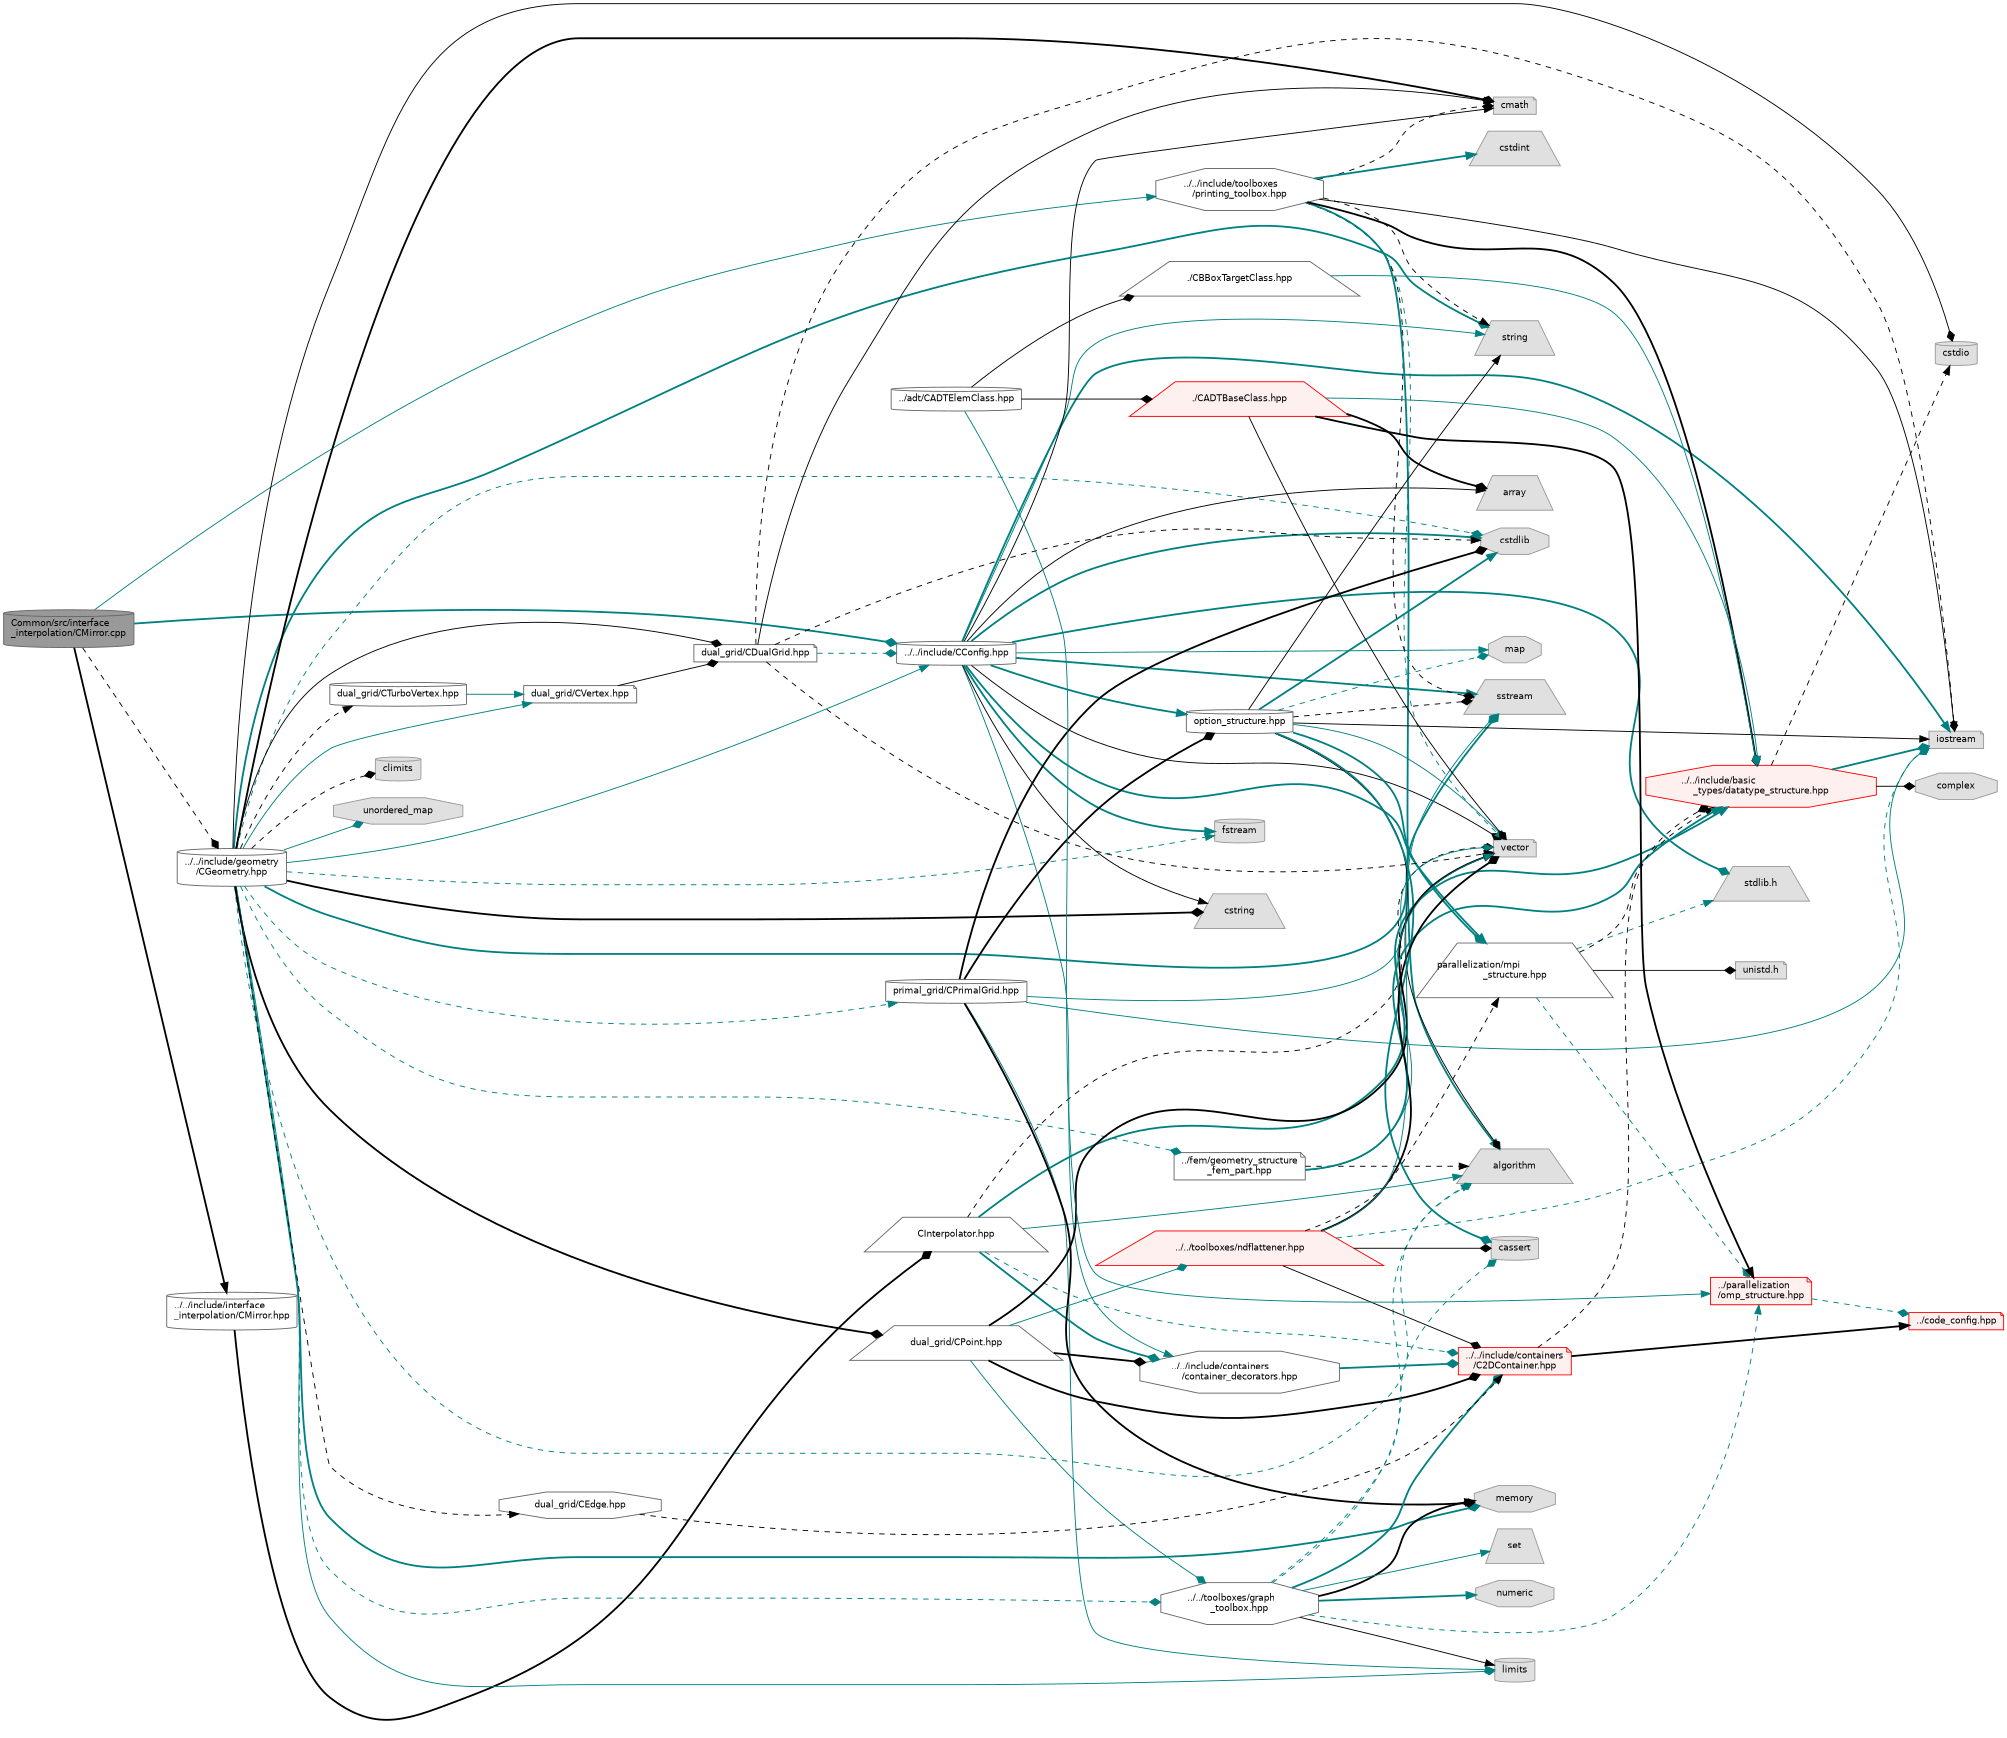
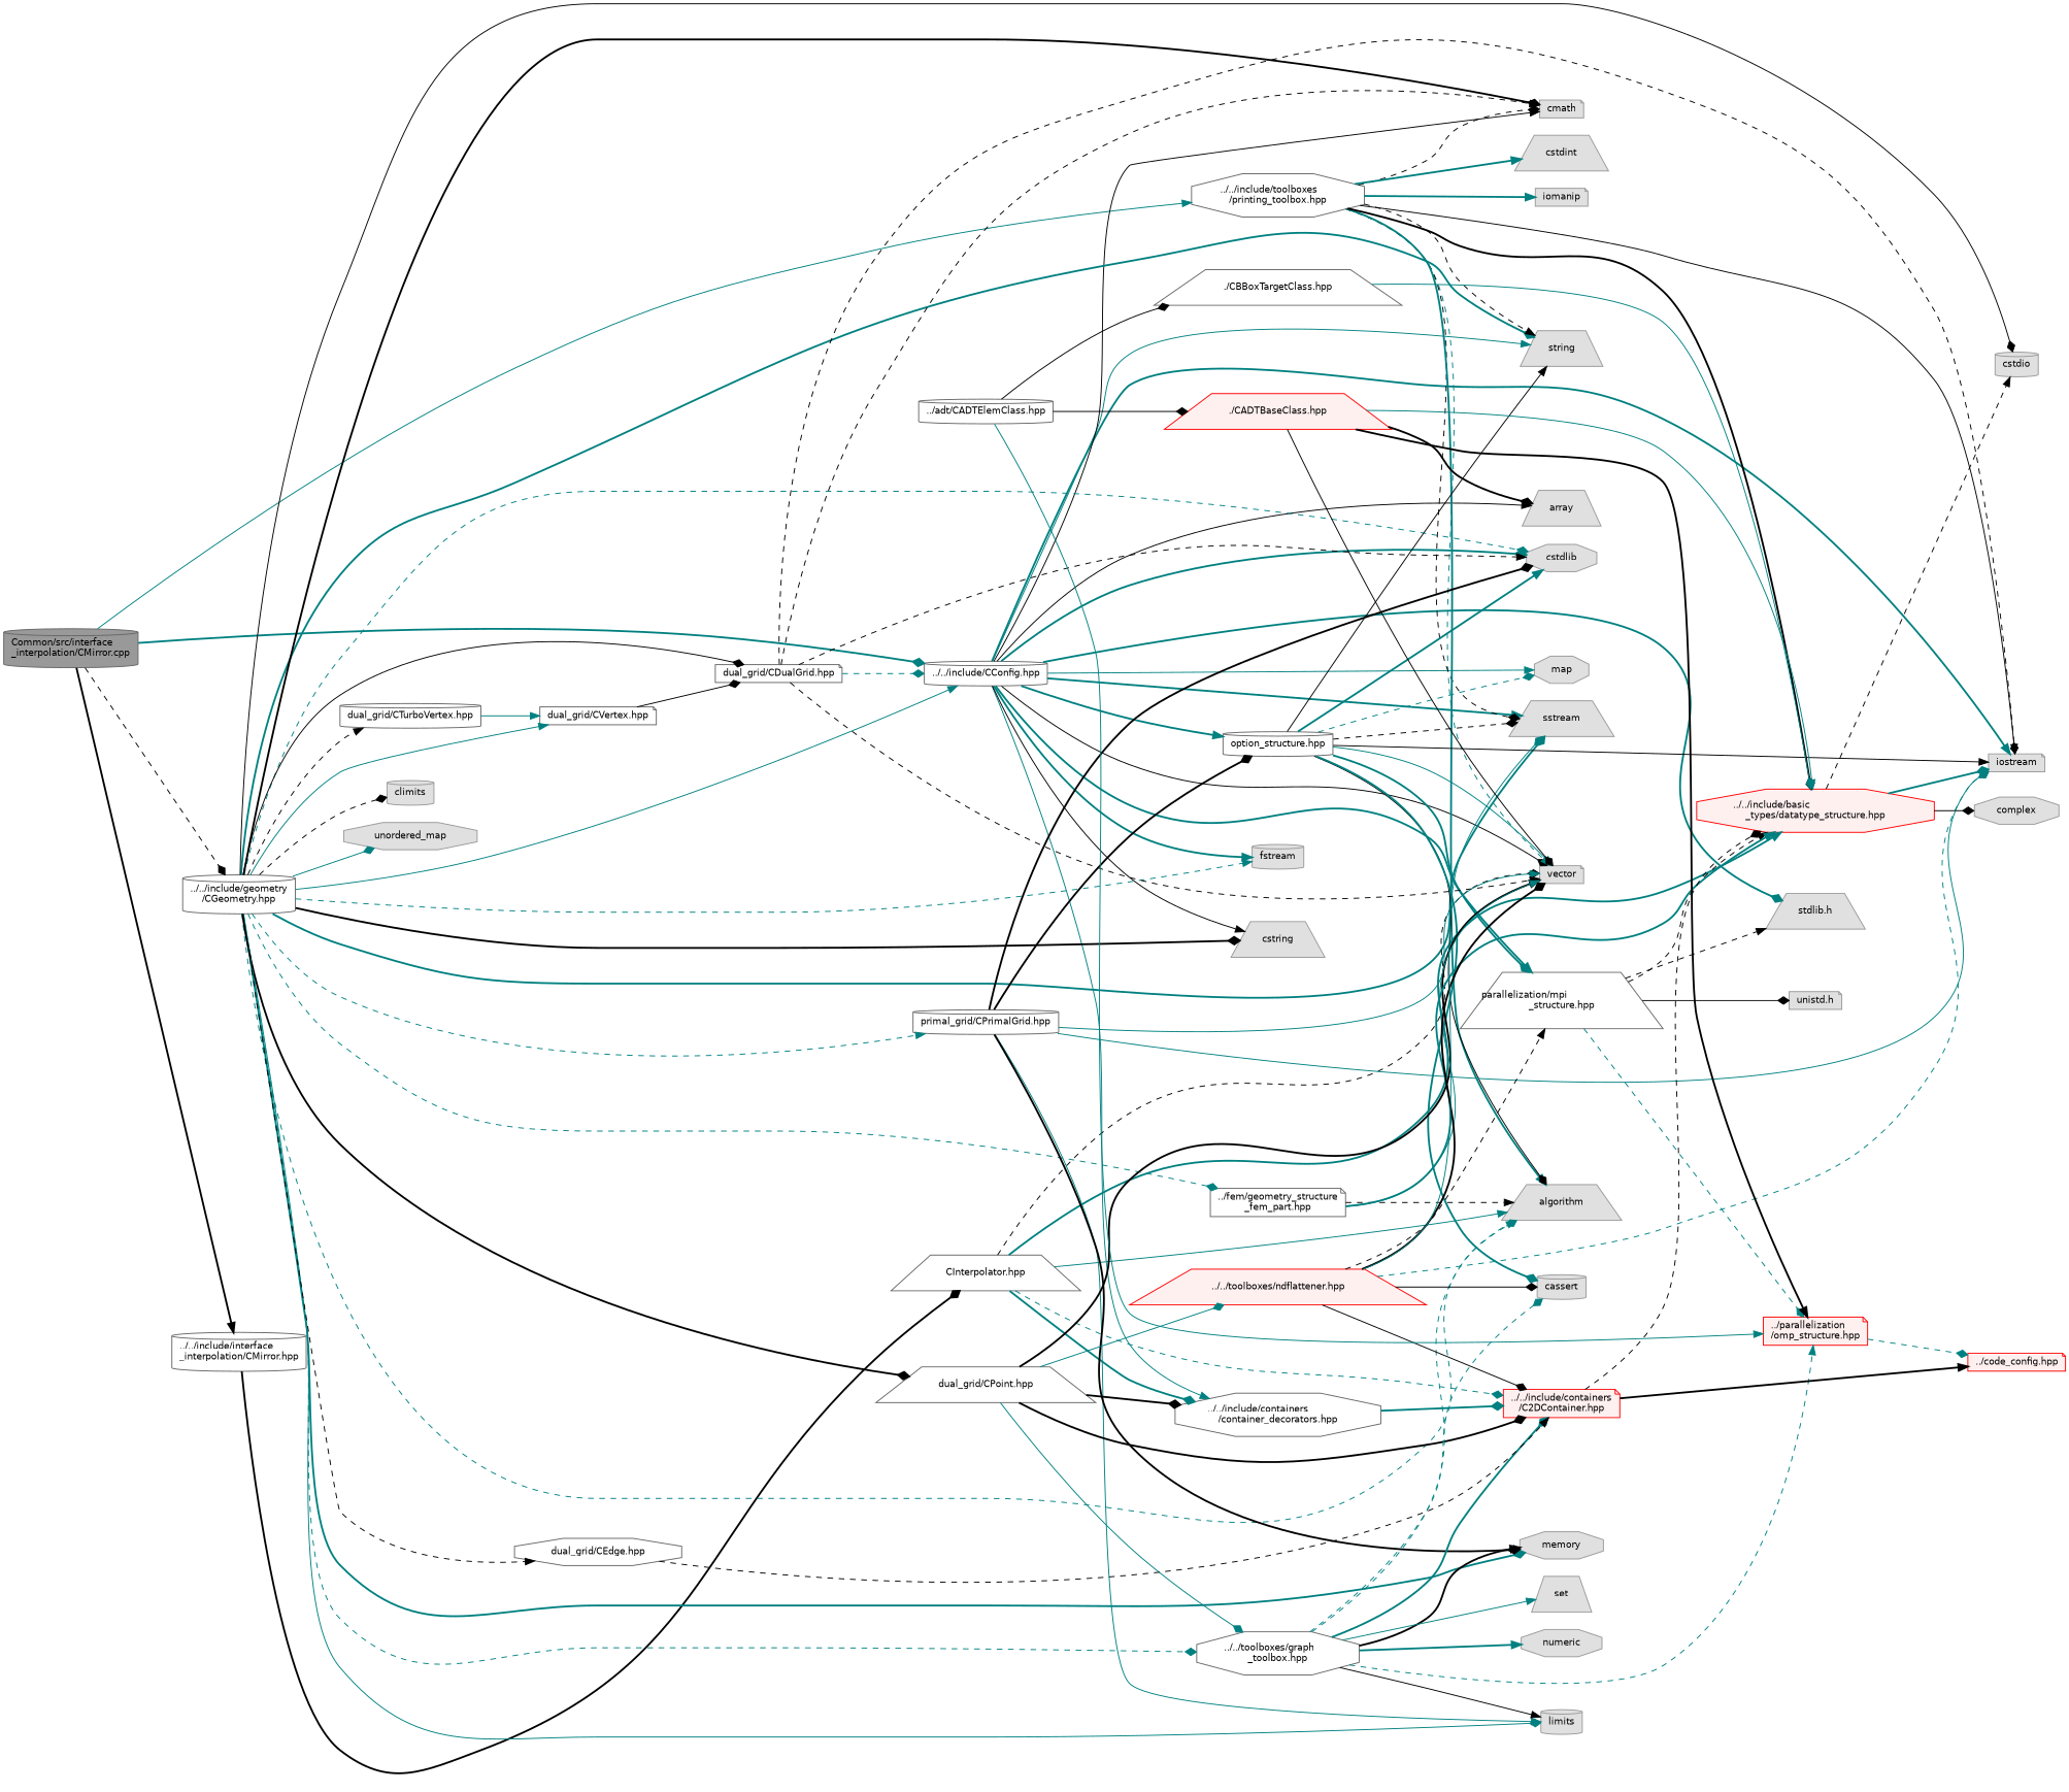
  digraph {
    rankdir=LR
    node [color=grey60 fillcolor="#E0E0E0" fontname=Helvetica fontsize=10 shape=trapezium style=filled]
    edge [arrowhead=diamond color=teal fontname=Helvetica fontsize=10 labelfontname=Helvetica labelfontsize=10 style=solid]
    n1 [color=gray40 fillcolor=grey60 fontcolor=black height=0.2 label="Common/src/interface\l_interpolation/CMirror.cpp" shape=cylinder width=0.4]
    n2 [color=grey40 fillcolor=white height=0.2 label="../../include/interface\l_interpolation/CMirror.hpp" shape=cylinder width=0.4]
    n3 [color=grey40 fillcolor=white height=0.2 label="../../include/CConfig.hpp" shape=cylinder width=0.4]
    n4 [color=grey40 fillcolor=white height=0.2 label="../../include/geometry\l/CGeometry.hpp" shape=cylinder width=0.4]
    n5 [color=grey40 fillcolor=white height=0.2 label="../../include/toolboxes\l/printing_toolbox.hpp" shape=octagon width=0.4]
    n6 [color=grey40 fillcolor=white height=0.2 label="CInterpolator.hpp" width=0.4]
    n7 [color=grey40 fillcolor=white height=0.2 label="../../include/containers\l/container_decorators.hpp" shape=octagon width=0.4]
    n8 [height=0.2 label=vector shape=note width=0.4]
    n9 [height=0.2 label=iostream shape=note width=0.4]
    n10 [color=grey40 fillcolor=white height=0.2 label="parallelization/mpi\l_structure.hpp" width=0.4]
    n11 [height=0.2 label="stdlib.h" width=0.4]
    n12 [height=0.2 label=cstdlib shape=octagon width=0.4]
    n13 [height=0.2 label=fstream shape=cylinder width=0.4]
    n14 [height=0.2 label=sstream width=0.4]
    n15 [height=0.2 label=string width=0.4]
    n16 [height=0.2 label=cstring width=0.4]
    n17 [height=0.2 label=array width=0.4]
    n18 [height=0.2 label=cmath shape=note width=0.4]
    n19 [height=0.2 label=map shape=octagon width=0.4]
    n20 [color=grey40 fillcolor=white height=0.2 label="option_structure.hpp" shape=cylinder width=0.4]
    n21 [height=0.2 label=algorithm width=0.4]
    n22 [height=0.2 label=cstdio shape=cylinder width=0.4]
    n23 [height=0.2 label=limits shape=cylinder width=0.4]
    n24 [height=0.2 label=climits shape=cylinder width=0.4]
    n25 [height=0.2 label=memory shape=octagon width=0.4]
    n26 [height=0.2 label=unordered_map shape=octagon width=0.4]
    n27 [color=grey40 fillcolor=white height=0.2 label="primal_grid/CPrimalGrid.hpp" shape=cylinder width=0.4]
    n28 [color=grey40 fillcolor=white height=0.2 label="dual_grid/CDualGrid.hpp" shape=note width=0.4]
    n29 [color=grey40 fillcolor=white height=0.2 label="dual_grid/CPoint.hpp" width=0.4]
    n30 [color=grey40 fillcolor=white height=0.2 label="../../toolboxes/graph\l_toolbox.hpp" shape=octagon width=0.4]
    n31 [color=grey40 fillcolor=white height=0.2 label="dual_grid/CEdge.hpp" shape=octagon width=0.4]
    n32 [color=grey40 fillcolor=white height=0.2 label="dual_grid/CVertex.hpp" shape=note width=0.4]
    n33 [color=grey40 fillcolor=white height=0.2 label="dual_grid/CTurboVertex.hpp" shape=cylinder width=0.4]
    n34 [color=grey40 fillcolor=white height=0.2 label="../fem/geometry_structure\l_fem_part.hpp" shape=note width=0.4]
    n35 [color=red fillcolor="#FFF0F0" height=0.2 label="../../include/basic\l_types/datatype_structure.hpp" shape=octagon width=0.4]
+   n36 [height=0.2 label=iomanip shape=note width=0.4]
    n37 [height=0.2 label=cstdint width=0.4]
    n38 [color=red fillcolor="#FFF0F0" height=0.2 label="../../include/containers\l/C2DContainer.hpp" shape=note width=0.4]
    n39 [height=0.2 label=complex shape=octagon width=0.4]
    n40 [color=red fillcolor="#FFF0F0" height=0.2 label="../code_config.hpp" shape=note width=0.4]
    n41 [height=0.2 label="unistd.h" shape=note width=0.4]
    n42 [color=red fillcolor="#FFF0F0" height=0.2 label="../parallelization\l/omp_structure.hpp" shape=note width=0.4]
    n43 [height=0.2 label=cassert shape=cylinder width=0.4]
    n44 [color=red fillcolor="#FFF0F0" height=0.2 label="../../toolboxes/ndflattener.hpp" width=0.4]
    n45 [height=0.2 label=set width=0.4]
    n46 [height=0.2 label=numeric shape=octagon width=0.4]
    n47 [color=grey40 fillcolor=white height=0.2 label="../adt/CADTElemClass.hpp" shape=cylinder width=0.4]
    n48 [color=red fillcolor="#FFF0F0" height=0.2 label="./CADTBaseClass.hpp" width=0.4]
    n49 [color=grey40 fillcolor=white height=0.2 label="./CBBoxTargetClass.hpp" width=0.4]
    n1 -> n2 [arrowhead=normal color=black style=bold]
    n1 -> n3 [style=bold]
    n1 -> n4 [color=black style=dashed]
    n1 -> n5 [arrowhead=normal]
    n2 -> n6 [color=black style=bold]
    n3 -> n7 [arrowhead=normal]
    n3 -> n8 [color=black]
    n3 -> n9 [arrowhead=normal style=bold]
    n3 -> n10 [arrowhead=normal style=bold]
    n3 -> n11 [style=bold]
    n3 -> n12 [style=bold]
    n3 -> n13 [arrowhead=normal style=bold]
    n3 -> n14 [arrowhead=normal style=bold]
    n3 -> n15 [arrowhead=normal]
    n3 -> n16 [arrowhead=normal color=black]
    n3 -> n17 [arrowhead=normal color=black]
    n3 -> n18 [arrowhead=normal color=black]
    n3 -> n19 [arrowhead=normal]
    n3 -> n20 [arrowhead=normal style=bold]
    n4 -> n3 [arrowhead=normal]
    n4 -> n12 [style=dashed]
    n4 -> n13 [arrowhead=normal style=dashed]
    n4 -> n14 [style=bold]
    n4 -> n15 [style=bold]
    n4 -> n16 [color=black style=bold]
    n4 -> n18 [color=black style=bold]
    n4 -> n21 [style=dashed]
    n4 -> n22 [color=black]
    n4 -> n23
    n4 -> n24 [color=black style=dashed]
    n4 -> n25 [style=bold]
    n4 -> n26
    n4 -> n27 [arrowhead=normal style=dashed]
    n4 -> n28 [color=black]
    n4 -> n29 [color=black style=bold]
    n4 -> n30 [style=dashed]
    n4 -> n31 [arrowhead=normal color=black style=dashed]
    n4 -> n32 [arrowhead=normal]
    n4 -> n33 [arrowhead=normal color=black style=dashed]
    n4 -> n34 [style=dashed]
    n5 -> n8 [arrowhead=normal style=dashed]
    n5 -> n9 [color=black]
    n5 -> n14 [color=black style=dashed]
    n5 -> n15 [arrowhead=normal color=black style=dashed]
    n5 -> n18 [color=black style=dashed]
    n5 -> n21 [arrowhead=normal style=bold]
    n5 -> n35 [color=black style=bold]
+   n5 -> n36 [arrowhead=normal style=bold]
    n5 -> n37 [arrowhead=normal style=bold]
    n6 -> n7 [style=bold]
    n6 -> n8 [color=black style=dashed]
    n6 -> n21 [arrowhead=normal]
    n6 -> n35 [arrowhead=normal style=bold]
    n6 -> n38 [style=dashed]
    n7 -> n38 [style=bold]
-   n10 -> n11 [arrowhead=normal style=dashed]
+   n10 -> n11 [arrowhead=normal color=black style=dashed]
    n10 -> n35 [arrowhead=normal color=black style=dashed]
    n10 -> n41 [color=black]
    n10 -> n42 [style=dashed]
    n20 -> n8 [arrowhead=normal]
    n20 -> n9 [arrowhead=normal color=black]
    n20 -> n10 [style=bold]
    n20 -> n12 [arrowhead=normal style=bold]
    n20 -> n14 [color=black style=dashed]
    n20 -> n15 [arrowhead=normal color=black]
    n20 -> n19 [style=dashed]
    n20 -> n21 [color=black]
    n20 -> n43 [style=bold]
    n27 -> n8 [arrowhead=normal]
    n27 -> n9
    n27 -> n12 [color=black style=bold]
    n27 -> n20 [color=black style=bold]
    n27 -> n23 [arrowhead=normal]
    n27 -> n25 [color=black style=bold]
    n28 -> n3 [style=dashed]
    n28 -> n8 [arrowhead=normal color=black style=dashed]
    n28 -> n9 [arrowhead=normal color=black style=dashed]
    n28 -> n12 [arrowhead=normal color=black style=dashed]
-   n28 -> n18 [arrowhead=normal color=black]
+   n28 -> n18 [arrowhead=normal color=black style=dashed]
    n29 -> n7 [color=black style=bold]
    n29 -> n8 [arrowhead=normal color=black style=bold]
    n29 -> n30
    n29 -> n38 [color=black style=bold]
    n29 -> n44
    n30 -> n21 [arrowhead=normal style=dashed]
    n30 -> n23 [arrowhead=normal color=black]
    n30 -> n25 [arrowhead=normal color=black style=bold]
    n30 -> n38 [style=bold]
    n30 -> n42 [arrowhead=normal style=dashed]
    n30 -> n43 [style=dashed]
    n30 -> n45 [arrowhead=normal]
    n30 -> n46 [arrowhead=normal style=bold]
    n31 -> n38 [arrowhead=normal color=black style=dashed]
    n32 -> n28 [color=black]
    n33 -> n32 [arrowhead=normal]
    n34 -> n8 [arrowhead=normal]
    n34 -> n21 [arrowhead=normal color=black style=dashed]
    n34 -> n35 [arrowhead=normal style=bold]
    n35 -> n9 [style=bold]
    n35 -> n22 [arrowhead=normal color=black style=dashed]
    n35 -> n39 [color=black]
    n38 -> n35 [color=black style=dashed]
    n38 -> n40 [arrowhead=normal color=black style=bold]
    n42 -> n40 [style=dashed]
    n44 -> n8 [color=black style=bold]
    n44 -> n9 [style=dashed]
    n44 -> n10 [arrowhead=normal color=black style=dashed]
    n44 -> n14
    n44 -> n38 [color=black]
    n44 -> n43 [color=black]
    n47 -> n42 [arrowhead=normal]
    n47 -> n48 [color=black]
    n47 -> n49 [color=black]
    n48 -> n8 [color=black]
    n48 -> n17 [color=black style=bold]
    n48 -> n35 [arrowhead=normal]
    n48 -> n42 [arrowhead=normal color=black style=bold]
    n49 -> n35
  }
